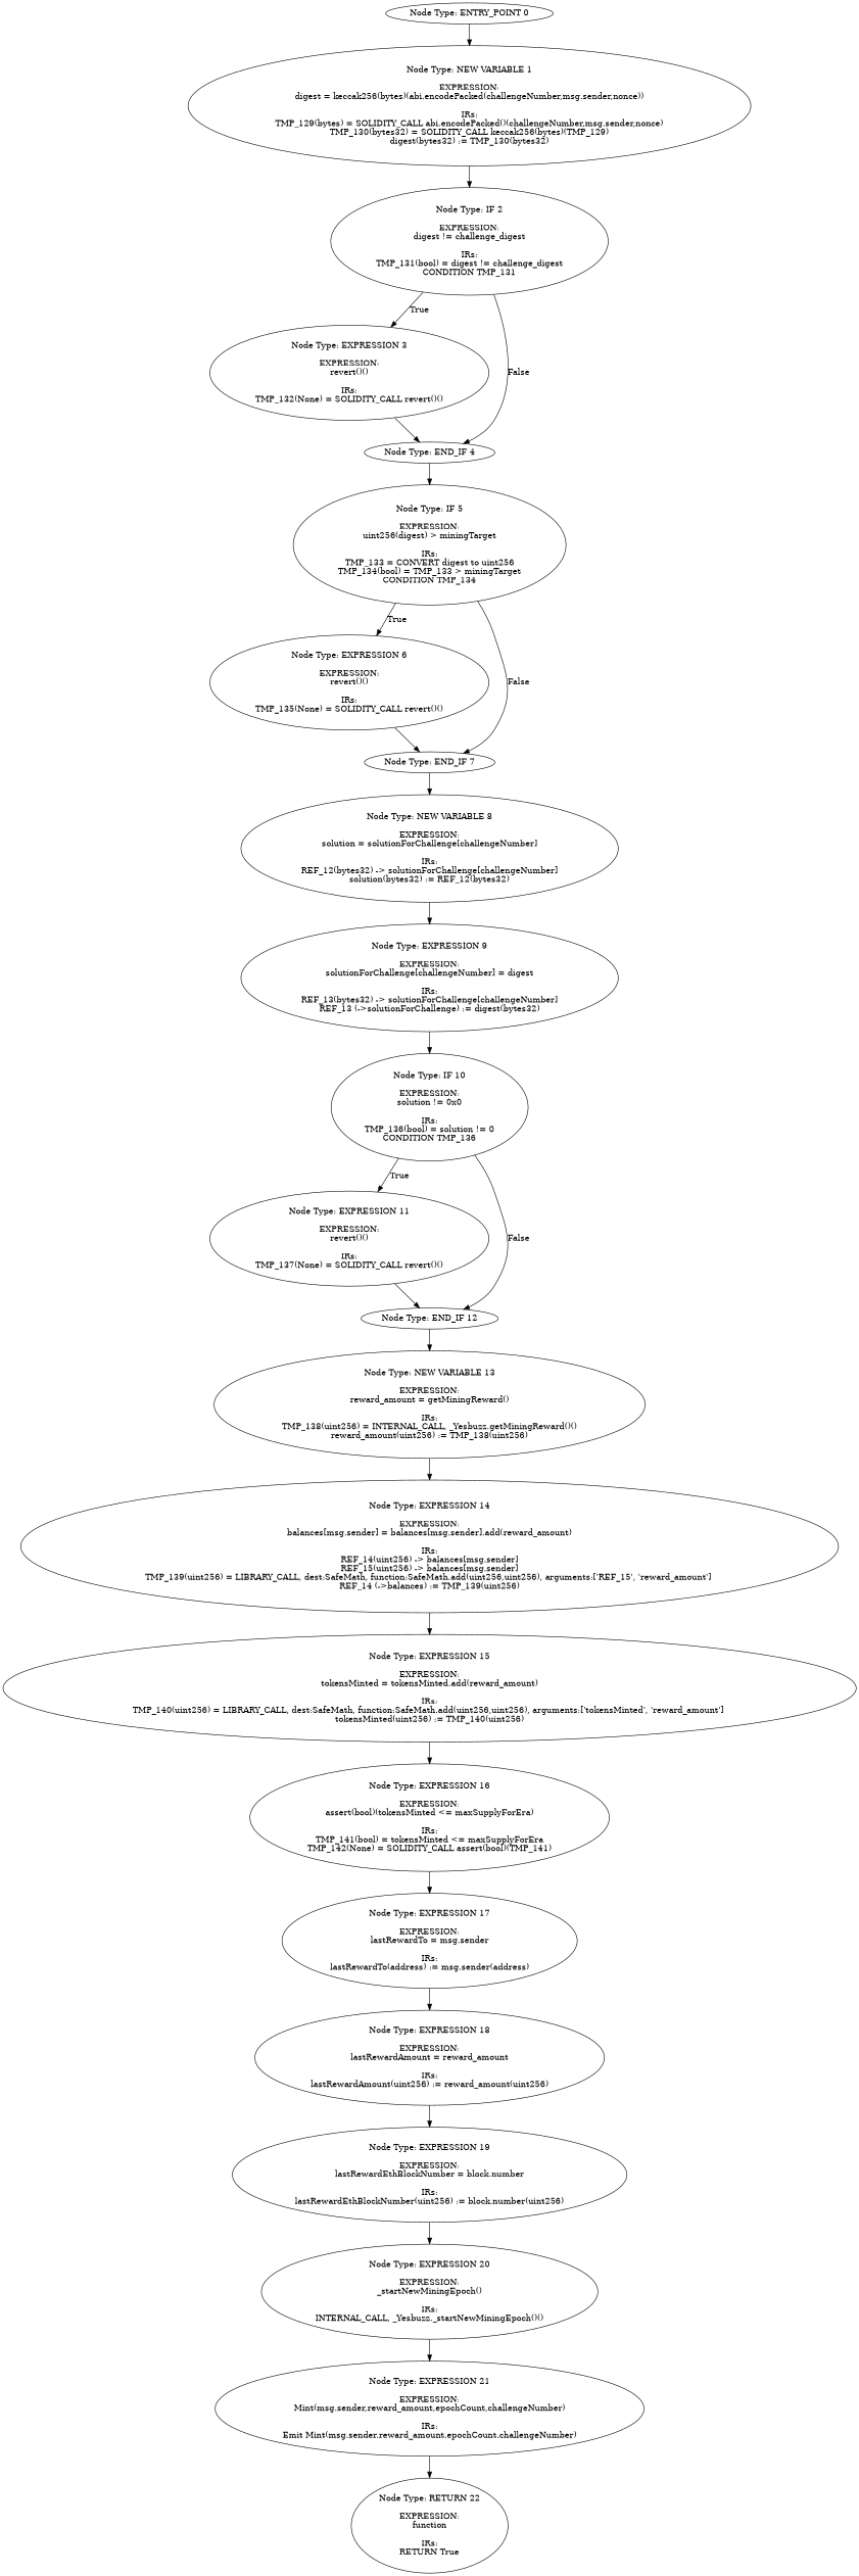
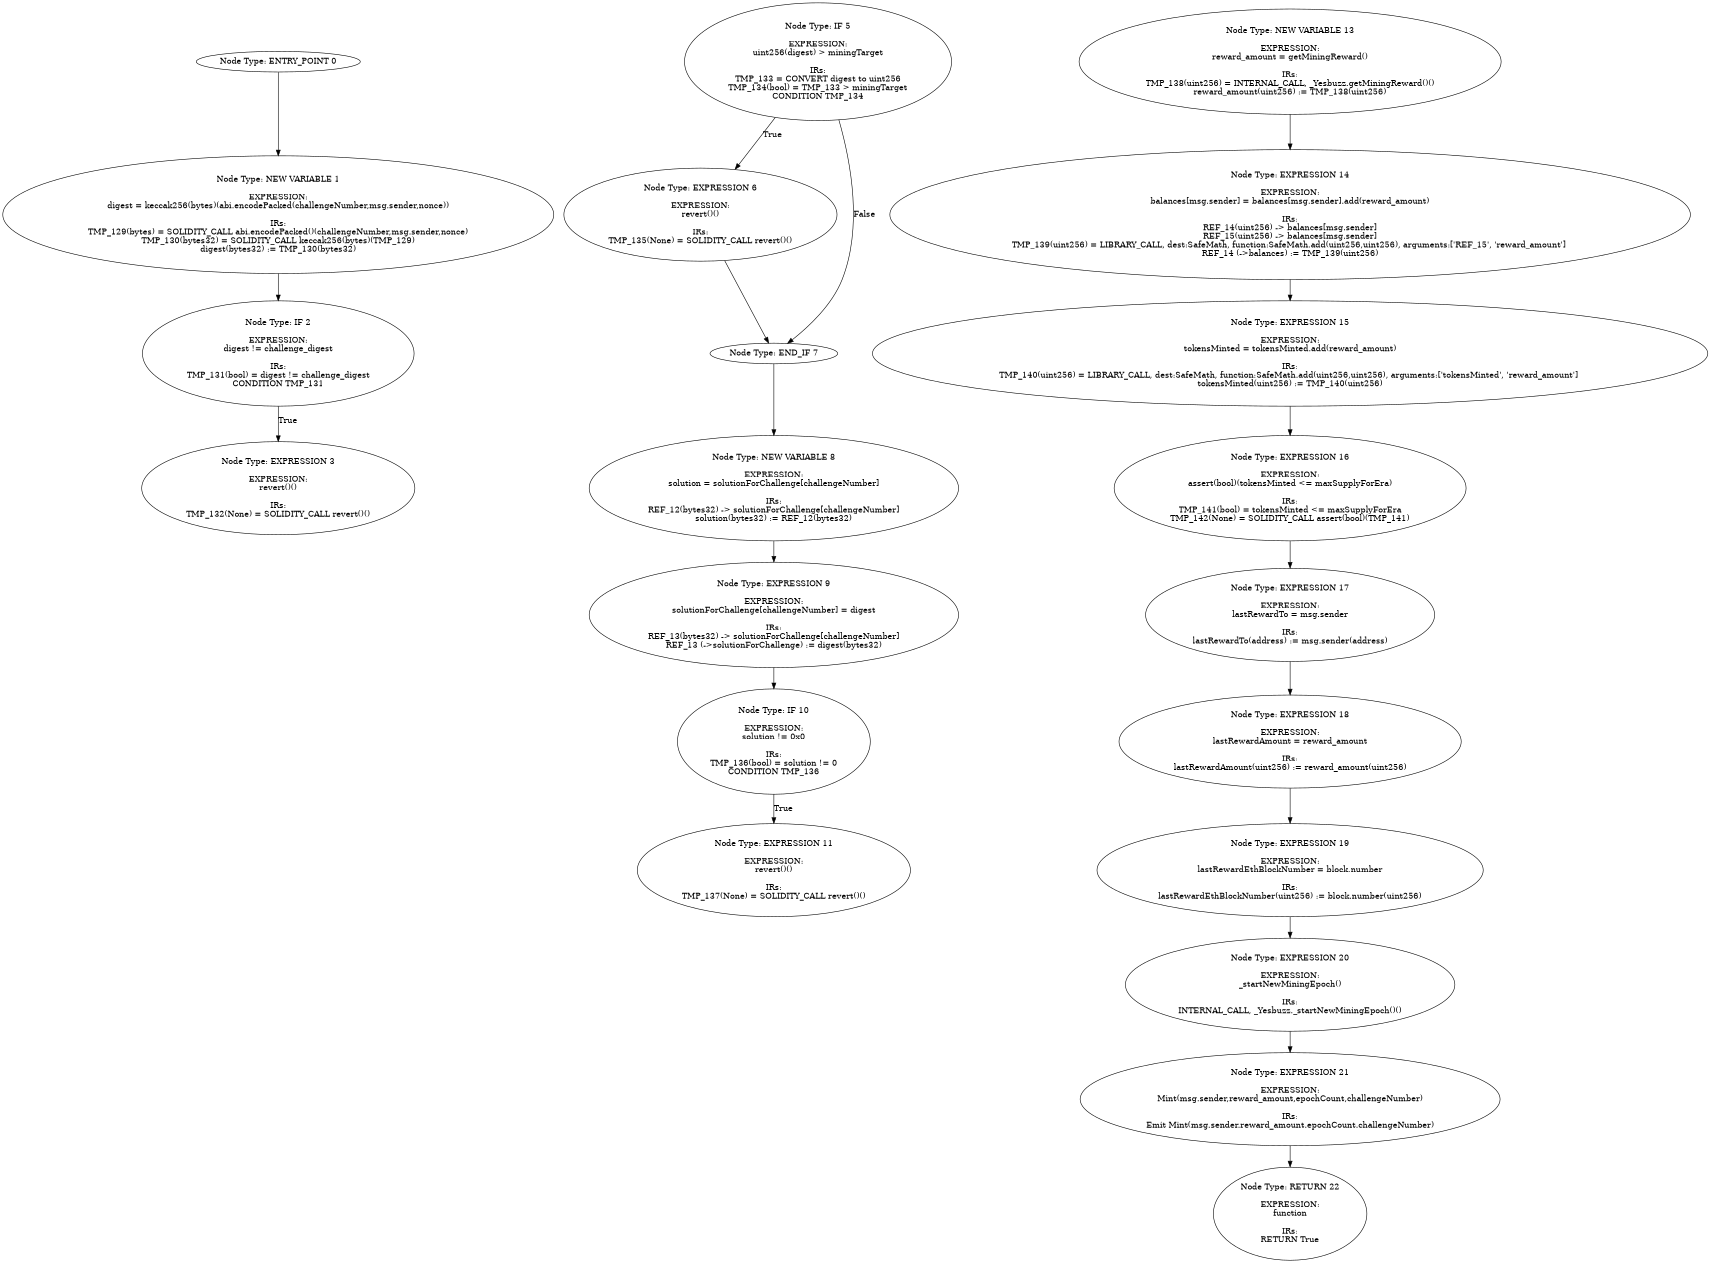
  digraph {
    n1 [label="Node Type: ENTRY_POINT 0\n"]
    n2 [label="Node Type: NEW VARIABLE 1\n\nEXPRESSION:\ndigest = keccak256(bytes)(abi.encodePacked(challengeNumber,msg.sender,nonce))\n\nIRs:\nTMP_129(bytes) = SOLIDITY_CALL abi.encodePacked()(challengeNumber,msg.sender,nonce)\nTMP_130(bytes32) = SOLIDITY_CALL keccak256(bytes)(TMP_129)\ndigest(bytes32) := TMP_130(bytes32)"]
    n3 [label="Node Type: IF 2\n\nEXPRESSION:\ndigest != challenge_digest\n\nIRs:\nTMP_131(bool) = digest != challenge_digest\nCONDITION TMP_131"]
    n4 [label="Node Type: EXPRESSION 3\n\nEXPRESSION:\nrevert()()\n\nIRs:\nTMP_132(None) = SOLIDITY_CALL revert()()"]
-   n5 [label="Node Type: END_IF 4\n"]
    n6 [label="Node Type: IF 5\n\nEXPRESSION:\nuint256(digest) > miningTarget\n\nIRs:\nTMP_133 = CONVERT digest to uint256\nTMP_134(bool) = TMP_133 > miningTarget\nCONDITION TMP_134"]
    n7 [label="Node Type: EXPRESSION 6\n\nEXPRESSION:\nrevert()()\n\nIRs:\nTMP_135(None) = SOLIDITY_CALL revert()()"]
    n8 [label="Node Type: END_IF 7\n"]
    n9 [label="Node Type: NEW VARIABLE 8\n\nEXPRESSION:\nsolution = solutionForChallenge[challengeNumber]\n\nIRs:\nREF_12(bytes32) -> solutionForChallenge[challengeNumber]\nsolution(bytes32) := REF_12(bytes32)"]
    n10 [label="Node Type: EXPRESSION 9\n\nEXPRESSION:\nsolutionForChallenge[challengeNumber] = digest\n\nIRs:\nREF_13(bytes32) -> solutionForChallenge[challengeNumber]\nREF_13 (->solutionForChallenge) := digest(bytes32)"]
    n11 [label="Node Type: IF 10\n\nEXPRESSION:\nsolution != 0x0\n\nIRs:\nTMP_136(bool) = solution != 0\nCONDITION TMP_136"]
    n12 [label="Node Type: EXPRESSION 11\n\nEXPRESSION:\nrevert()()\n\nIRs:\nTMP_137(None) = SOLIDITY_CALL revert()()"]
-   n13 [label="Node Type: END_IF 12\n"]
    n14 [label="Node Type: NEW VARIABLE 13\n\nEXPRESSION:\nreward_amount = getMiningReward()\n\nIRs:\nTMP_138(uint256) = INTERNAL_CALL, _Yesbuzz.getMiningReward()()\nreward_amount(uint256) := TMP_138(uint256)"]
    n15 [label="Node Type: EXPRESSION 14\n\nEXPRESSION:\nbalances[msg.sender] = balances[msg.sender].add(reward_amount)\n\nIRs:\nREF_14(uint256) -> balances[msg.sender]\nREF_15(uint256) -> balances[msg.sender]\nTMP_139(uint256) = LIBRARY_CALL, dest:SafeMath, function:SafeMath.add(uint256,uint256), arguments:['REF_15', 'reward_amount'] \nREF_14 (->balances) := TMP_139(uint256)"]
    n16 [label="Node Type: EXPRESSION 15\n\nEXPRESSION:\ntokensMinted = tokensMinted.add(reward_amount)\n\nIRs:\nTMP_140(uint256) = LIBRARY_CALL, dest:SafeMath, function:SafeMath.add(uint256,uint256), arguments:['tokensMinted', 'reward_amount'] \ntokensMinted(uint256) := TMP_140(uint256)"]
    n17 [label="Node Type: EXPRESSION 16\n\nEXPRESSION:\nassert(bool)(tokensMinted <= maxSupplyForEra)\n\nIRs:\nTMP_141(bool) = tokensMinted <= maxSupplyForEra\nTMP_142(None) = SOLIDITY_CALL assert(bool)(TMP_141)"]
    n18 [label="Node Type: EXPRESSION 17\n\nEXPRESSION:\nlastRewardTo = msg.sender\n\nIRs:\nlastRewardTo(address) := msg.sender(address)"]
    n19 [label="Node Type: EXPRESSION 18\n\nEXPRESSION:\nlastRewardAmount = reward_amount\n\nIRs:\nlastRewardAmount(uint256) := reward_amount(uint256)"]
    n20 [label="Node Type: EXPRESSION 19\n\nEXPRESSION:\nlastRewardEthBlockNumber = block.number\n\nIRs:\nlastRewardEthBlockNumber(uint256) := block.number(uint256)"]
    n21 [label="Node Type: EXPRESSION 20\n\nEXPRESSION:\n_startNewMiningEpoch()\n\nIRs:\nINTERNAL_CALL, _Yesbuzz._startNewMiningEpoch()()"]
    n22 [label="Node Type: EXPRESSION 21\n\nEXPRESSION:\nMint(msg.sender,reward_amount,epochCount,challengeNumber)\n\nIRs:\nEmit Mint(msg.sender.reward_amount.epochCount.challengeNumber)"]
    n23 [label="Node Type: RETURN 22\n\nEXPRESSION:\nfunction\n\nIRs:\nRETURN True"]
    n1 -> n2
    n2 -> n3
    n3 -> n4 [label=True]
-   n3 -> n5 [label=False]
-   n4 -> n5
-   n5 -> n6
    n6 -> n7 [label=True]
    n6 -> n8 [label=False]
    n7 -> n8
    n8 -> n9
    n9 -> n10
    n10 -> n11
    n11 -> n12 [label=True]
-   n11 -> n13 [label=False]
-   n12 -> n13
-   n13 -> n14
    n14 -> n15
    n15 -> n16
    n16 -> n17
    n17 -> n18
    n18 -> n19
    n19 -> n20
    n20 -> n21
    n21 -> n22
    n22 -> n23
  }
